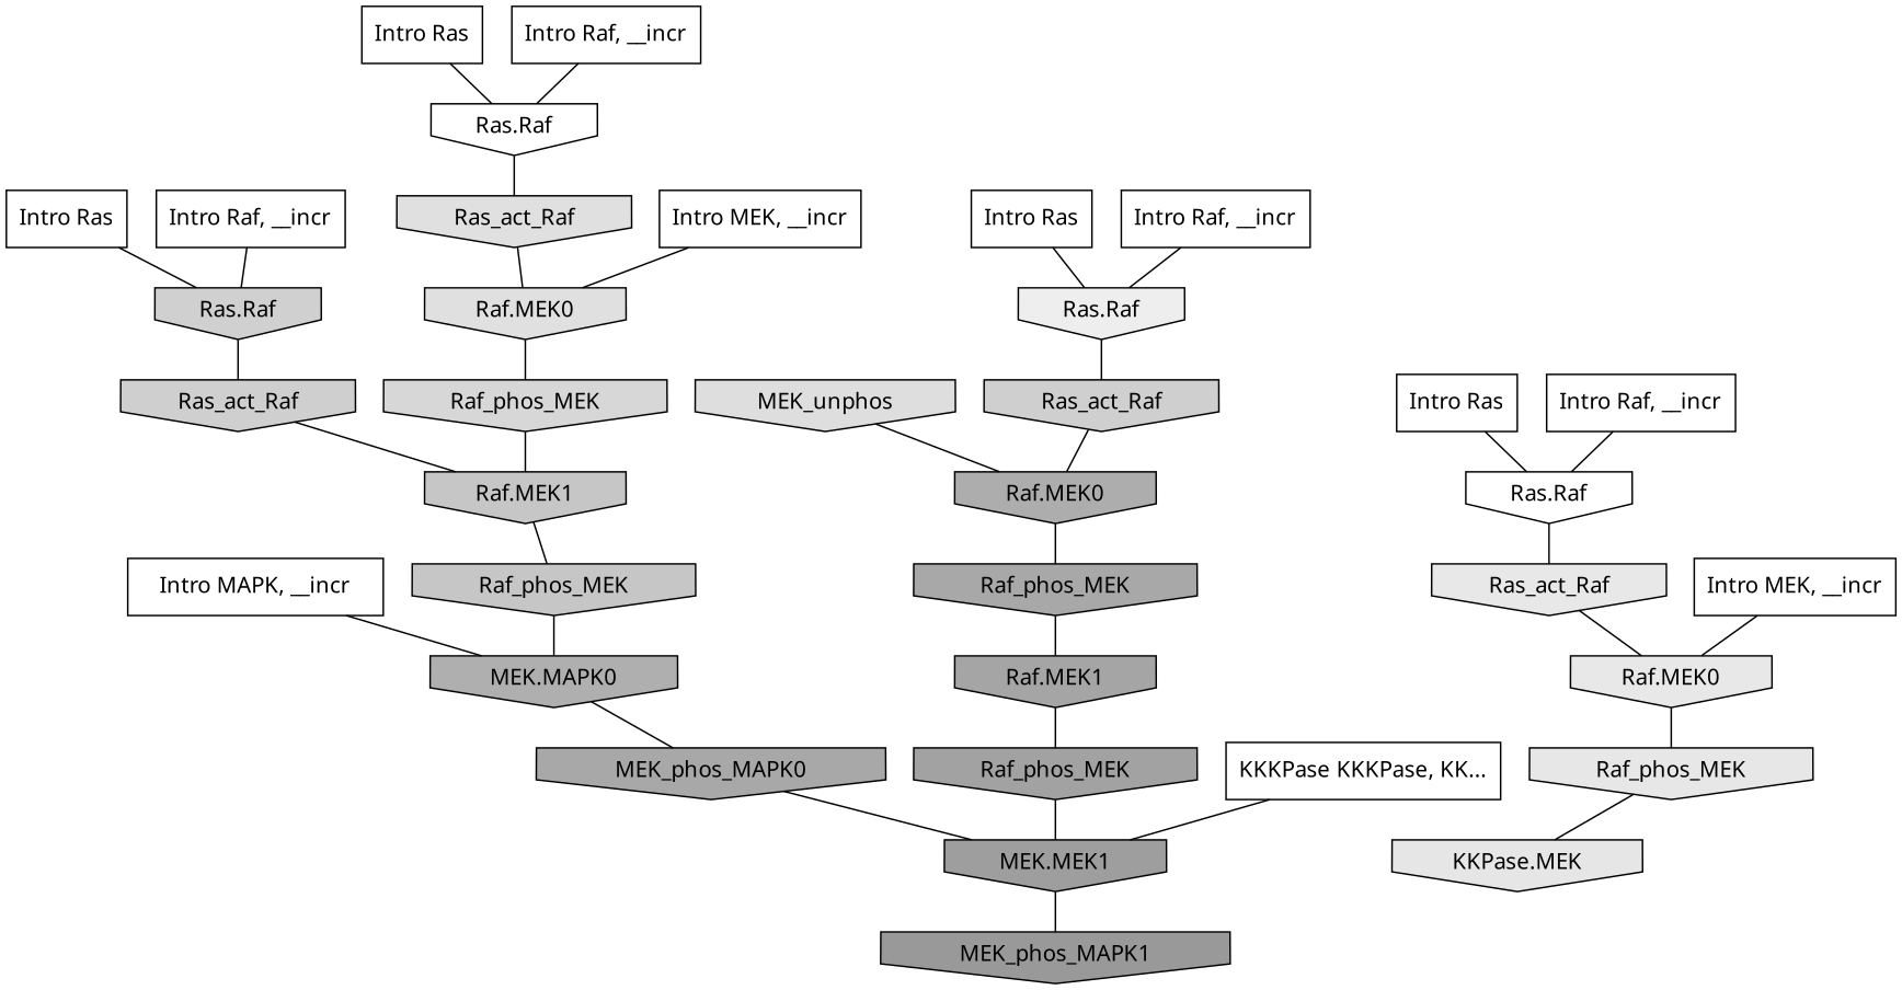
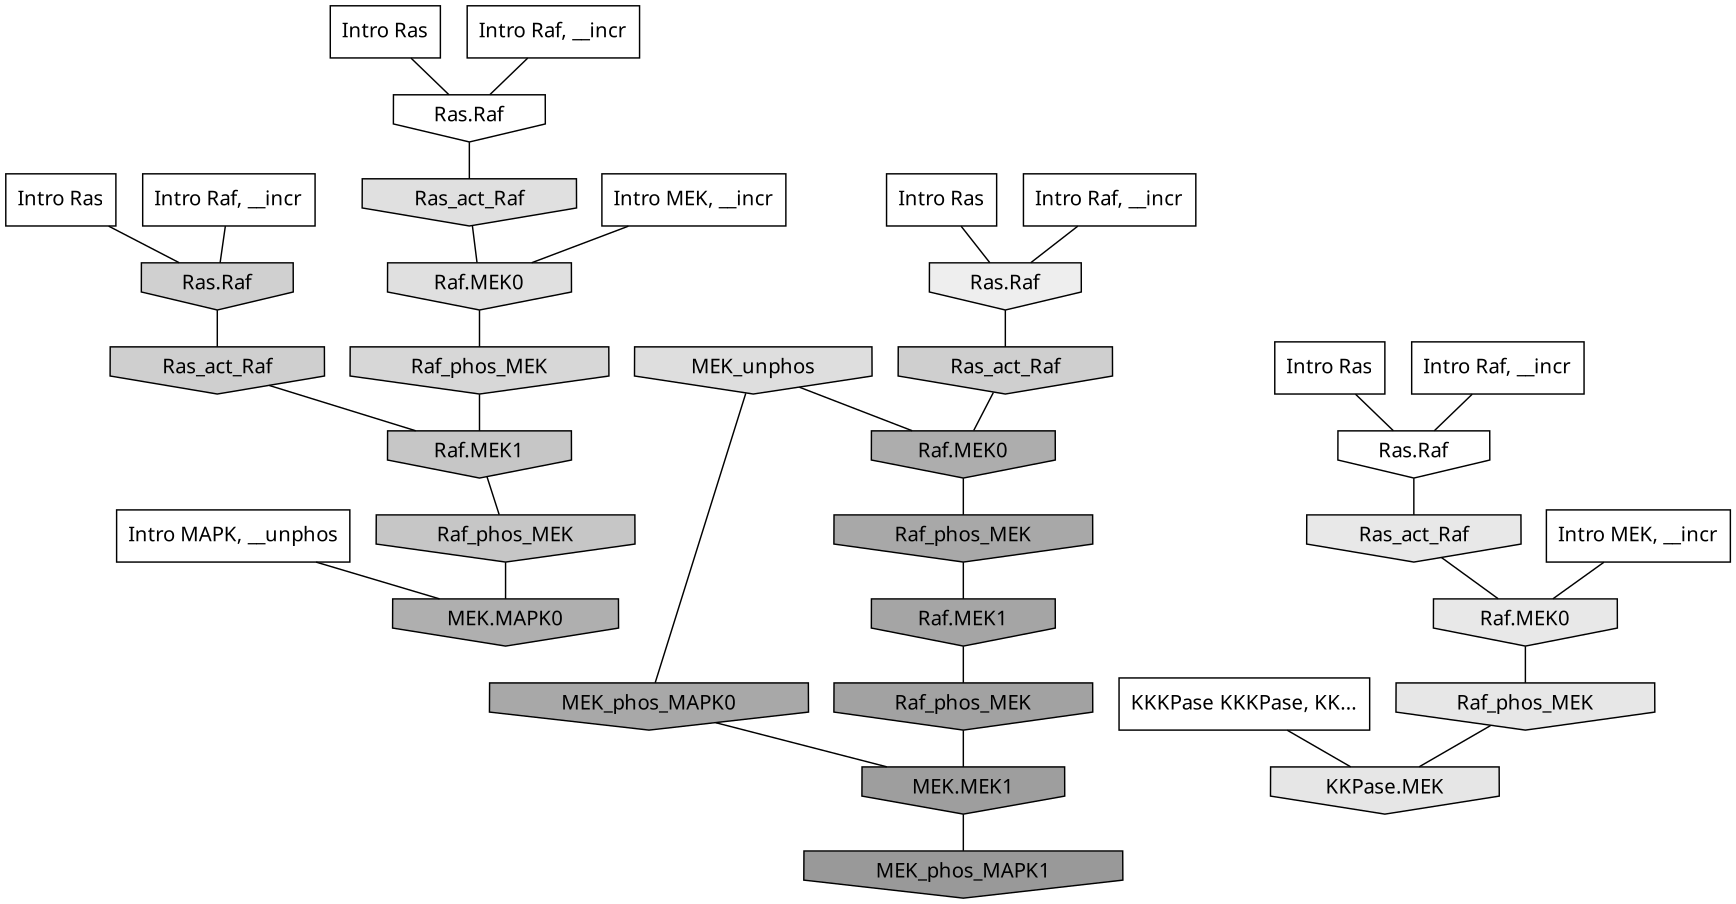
  digraph {
    rankdir=TB
    ranksep=0.30
    node [fillcolor="0.000 0.000 1.000" fontname="CMU Serif" shape=invhouse style=filled]
    edge [color="0.000 0.000 0.000" dir=none fontname="CMU Serif"]
    n1 [label="Intro Ras" shape=rectangle]
    n2 [fillcolor="0.000 0.000 0.813" label="Ras.Raf"]
    n3 [fillcolor="0.000 0.000 0.809" label=Ras_act_Raf]
    n4 [label="Intro Ras" shape=rectangle]
    n5 [label="Ras.Raf"]
    n6 [fillcolor="0.000 0.000 0.909" label=Ras_act_Raf]
    n7 [label="Intro Ras" shape=rectangle]
    n8 [fillcolor="0.000 0.000 0.933" label="Ras.Raf"]
    n9 [fillcolor="0.000 0.000 0.810" label=Ras_act_Raf]
    n10 [label="Intro Ras" shape=rectangle]
    n11 [label="Ras.Raf"]
    n12 [fillcolor="0.000 0.000 0.877" label=Ras_act_Raf]
    n13 [label="Intro Raf, __incr" shape=rectangle]
    n14 [label="Intro Raf, __incr" shape=rectangle]
    n15 [label="Intro Raf, __incr" shape=rectangle]
    n16 [label="Intro Raf, __incr" shape=rectangle]
    n17 [label="Intro MEK, __incr" shape=rectangle]
    n18 [fillcolor="0.000 0.000 0.877" label="Raf.MEK0"]
    n19 [fillcolor="0.000 0.000 0.841" label=Raf_phos_MEK]
    n20 [label="Intro MEK, __incr" shape=rectangle]
    n21 [fillcolor="0.000 0.000 0.909" label="Raf.MEK0"]
    n22 [fillcolor="0.000 0.000 0.904" label=Raf_phos_MEK]
-   n23 [label="Intro MAPK, __incr" shape=rectangle]
+   n23 [label="Intro MAPK, __unphos" shape=rectangle]
    n24 [fillcolor="0.000 0.000 0.687" label="MEK.MAPK0"]
    n25 [fillcolor="0.000 0.000 0.659" label=MEK_phos_MAPK0]
    n26 [label="KKKPase KKKPase, KK..." shape=rectangle]
    n27 [fillcolor="0.000 0.000 0.902" label="KKPase.MEK"]
    n28 [fillcolor="0.000 0.000 0.678" label="Raf.MEK0"]
    n29 [fillcolor="0.000 0.000 0.868" label=MEK_unphos]
    n30 [fillcolor="0.000 0.000 0.776" label="Raf.MEK1"]
    n31 [fillcolor="0.000 0.000 0.660" label=Raf_phos_MEK]
    n32 [fillcolor="0.000 0.000 0.774" label=Raf_phos_MEK]
    n33 [fillcolor="0.000 0.000 0.620" label="MEK.MEK1"]
    n34 [fillcolor="0.000 0.000 0.647" label="Raf.MEK1"]
    n35 [fillcolor="0.000 0.000 0.635" label=Raf_phos_MEK]
    n36 [fillcolor="0.000 0.000 0.600" label=MEK_phos_MAPK1]
    n1 -> n2
    n2 -> n3
    n3 -> n30
    n4 -> n5
    n5 -> n6
    n6 -> n21
    n7 -> n8
    n8 -> n9
    n9 -> n28
    n10 -> n11
    n11 -> n12
    n12 -> n18
    n13 -> n11
    n14 -> n5
    n15 -> n8
    n16 -> n2
    n17 -> n18
    n18 -> n19
    n19 -> n30
    n20 -> n21
    n21 -> n22
    n22 -> n27
    n23 -> n24
-   n24 -> n25
+   n29 -> n25
    n25 -> n33
-   n26 -> n33
+   n26 -> n27
    n28 -> n31
    n29 -> n28
    n30 -> n32
    n31 -> n34
    n32 -> n24
    n33 -> n36
    n34 -> n35
    n35 -> n33
  }
